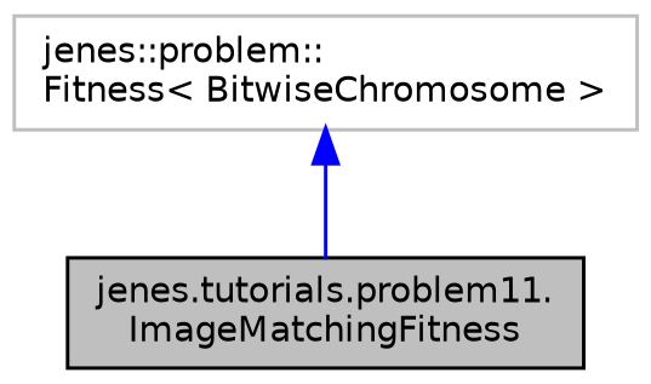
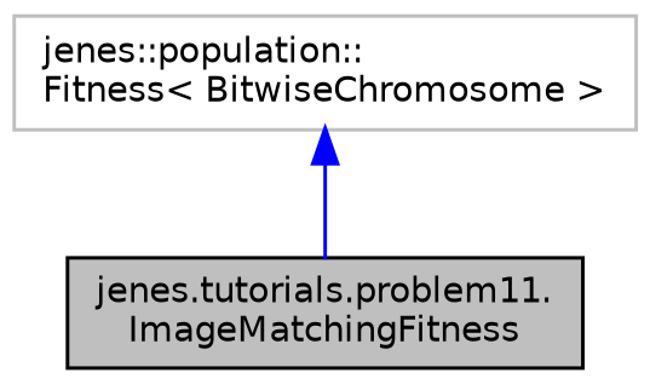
  digraph {
    node [fontname=Helvetica fontsize=10 shape=record style=filled]
    n1 [color=black fillcolor=grey75 fontcolor=black height=0.2 label="jenes.tutorials.problem11.\lImageMatchingFitness" width=0.4]
-   n2 [color=grey75 fillcolor=white height=0.2 label="jenes::problem::\lFitness\< BitwiseChromosome \>" width=0.4]
+   n2 [color=grey75 fillcolor=white height=0.2 label="jenes::population::\lFitness\< BitwiseChromosome \>" width=0.4]
    n2 -> n1 [color=blue dir=back fontname=Helvetica fontsize=10 labelfontname=Helvetica labelfontsize=10 style=solid]
  }
